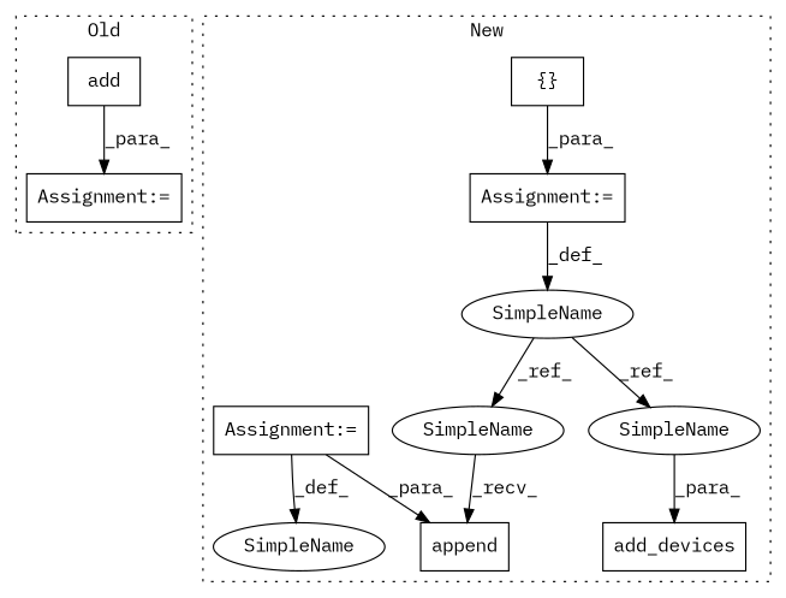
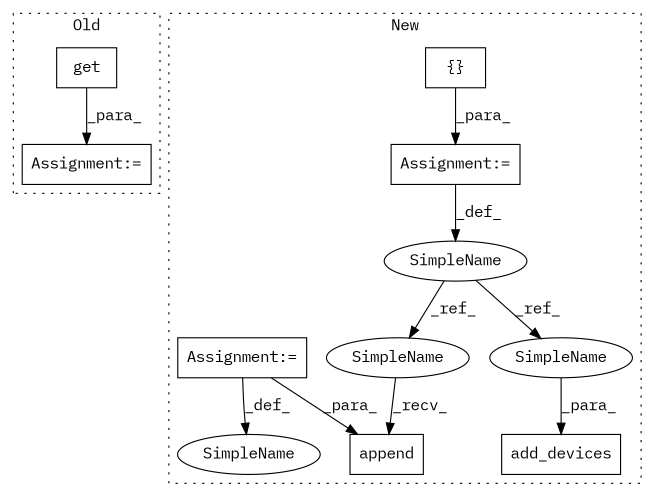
  digraph {
    fontname="IBM Plex Mono"
    node [a=42 fontname="IBM Plex Mono" l=7 shape=box]
    edge [fontname="IBM Plex Mono"]
-   n1 [a=32 l="4,1" label=add s="1872,1887"]
+   n1 [a=32 l="4,1" label=get s="1872,1887"]
    n2 [a=7 l=1 label="Assignment:=" s=1864]
    n3 [a=32 l="12,1" label=add_devices s="2446,2470"]
    n4 [a=4 l=2 label="{}" s=2051]
    n5 [label=SimpleName s=2024 shape=ellipse]
    n6 [a=32 l="7,1" label=append s="2181,2433"]
    n7 [l=13 label=SimpleName s=2116 shape=ellipse]
    n8 [a=7 l=1 label="Assignment:=" s=2031]
    n9 [a=7 l="53,2" label="Assignment:=" s="2059,2163"]
    n10 [label=SimpleName s=2458 shape=ellipse]
    n11 [label=SimpleName s=2173 shape=ellipse]
    subgraph cluster_1 {
      label=Old
      style=dotted
      n1
      n2
    }
    subgraph cluster_2 {
      label=New
      style=dotted
      n3
      n4
      n5
      n6
      n7
      n8
      n9
      n10
      n11
    }
    n1 -> n2 [label=_para_]
    n4 -> n8 [label=_para_]
    n5 -> n10 [label=_ref_]
    n5 -> n11 [label=_ref_]
    n8 -> n5 [label=_def_]
    n9 -> n6 [label=_para_]
    n9 -> n7 [label=_def_]
    n10 -> n3 [label=_para_]
    n11 -> n6 [label=_recv_]
  }
